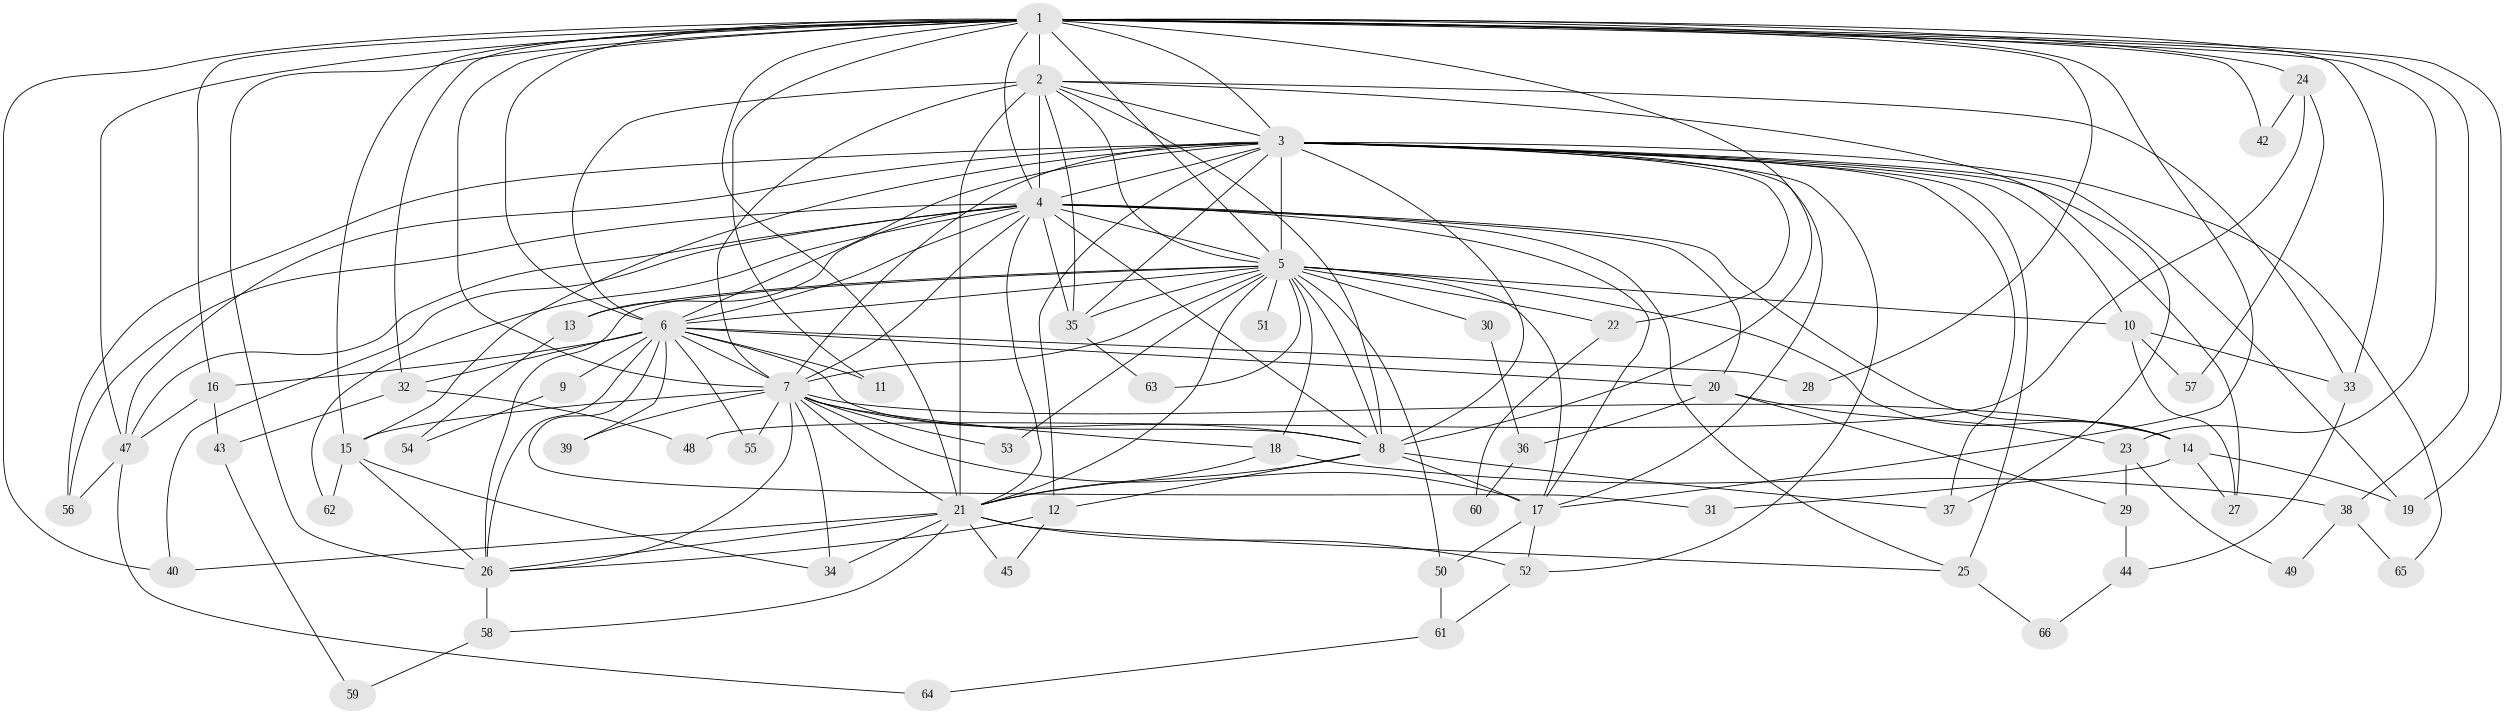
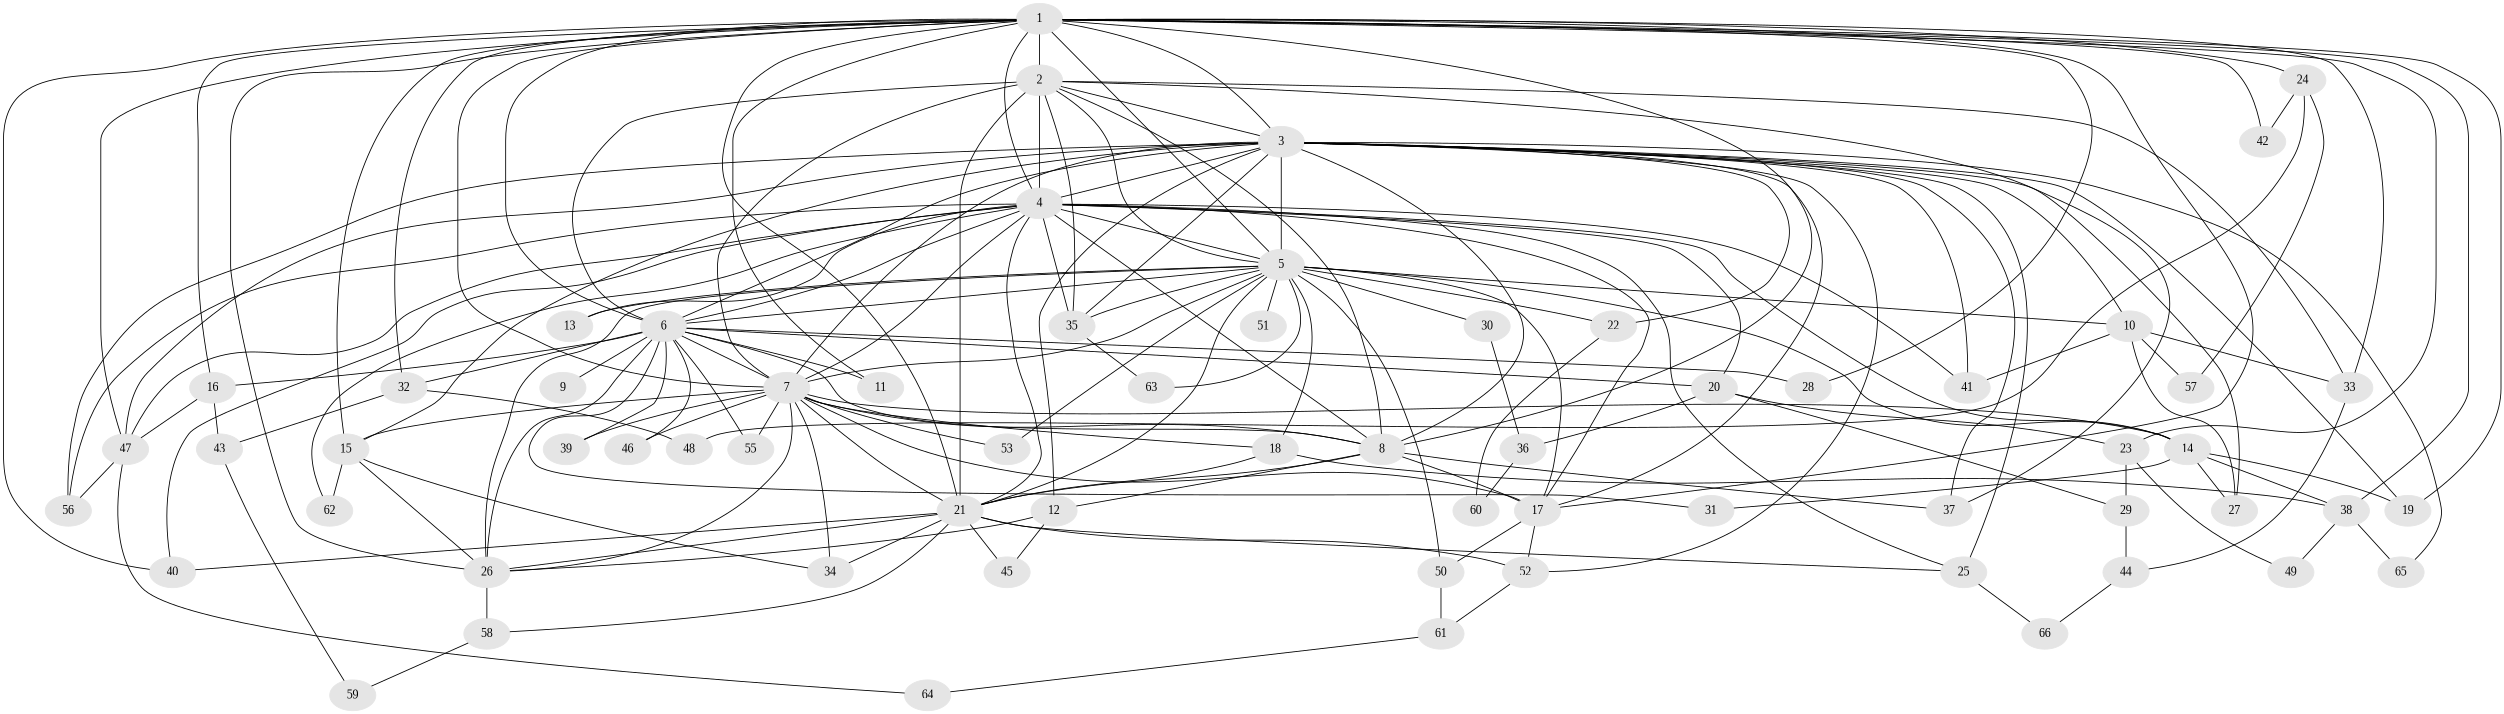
  graph {
    fontname="Liberation Serif"
    node [color=gray90 fontname="Liberation Serif" style=filled]
    edge [fontname="Liberation Serif" weight=1.0]
    1
    2
    3
    4
    5
    6
    7
    8
    11
    15
    16
    17
    19
    21
    23
    24
    26
    28
    32
    33
    38
    40
    42
    47
    35
    37
    10
    12
    22
    25
    27
+   41
    52
    56
    65
    13
    20
    62
    14
    30
    18
    50
    51
    53
    63
    9
    31
    39
+   46
    55
    34
    43
    45
    58
    29
    49
    57
    48
    44
    64
    60
    66
    61
-   54
    36
    59
    1 -- 2 [weight=2.0]
    1 -- 3
    1 -- 4
    1 -- 5 [weight=2.0]
    1 -- 6 [weight=3.0]
    1 -- 7
    1 -- 8
    1 -- 11
    1 -- 15
    1 -- 16
    1 -- 17
    1 -- 19
    1 -- 21 [weight=2.0]
    1 -- 23
    1 -- 24
    1 -- 26
    1 -- 28
    1 -- 32
    1 -- 33
    1 -- 38 [weight=2.0]
    1 -- 40
    1 -- 42
    1 -- 47
    2 -- 3 [weight=5.0]
    2 -- 4 [weight=2.0]
    2 -- 5 [weight=4.0]
    2 -- 6 [weight=2.0]
    2 -- 7 [weight=2.0]
    2 -- 8 [weight=3.0]
    2 -- 21 [weight=12.0]
    2 -- 33 [weight=2.0]
    2 -- 35
    2 -- 37
    3 -- 4
    3 -- 5 [weight=15.0]
    3 -- 6 [weight=2.0]
    3 -- 7 [weight=2.0]
    3 -- 8 [weight=2.0]
    3 -- 15
    3 -- 17 [weight=2.0]
    3 -- 19
    3 -- 47
    3 -- 35
    3 -- 37
    3 -- 10 [weight=2.0]
    3 -- 12
    3 -- 22
    3 -- 25
    3 -- 27
+   3 -- 41
    3 -- 52
    3 -- 56
    3 -- 65
    4 -- 5 [weight=3.0]
    4 -- 6
    4 -- 7
    4 -- 8
    4 -- 17
    4 -- 21
    4 -- 40
    4 -- 47
    4 -- 35
    4 -- 25
+   4 -- 41
    4 -- 56
    4 -- 13
    4 -- 20
    4 -- 62
    4 -- 14
    5 -- 6 [weight=3.0]
    5 -- 7 [weight=2.0]
-   5 -- 8 [weight=2.0]
    5 -- 17 [weight=2.0]
    5 -- 21 [weight=3.0]
    5 -- 26
    5 -- 35
    5 -- 10
    5 -- 22
    5 -- 13
    5 -- 14 [weight=3.0]
    5 -- 30
    5 -- 18
    5 -- 50
    5 -- 51
    5 -- 53
    5 -- 63
    6 -- 7
    6 -- 8
    6 -- 11
    6 -- 16
    6 -- 26
    6 -- 28
    6 -- 32
    6 -- 20
    6 -- 9
    6 -- 31
    6 -- 39
+   6 -- 46
    6 -- 55
    7 -- 8 [weight=2.0]
    7 -- 15
    7 -- 17
    7 -- 21
    7 -- 26
    7 -- 14
    7 -- 18
    7 -- 53
    7 -- 39
+   7 -- 46
    7 -- 55
    7 -- 34
    8 -- 17 [weight=7.0]
    8 -- 21
    8 -- 37
    8 -- 12
    15 -- 26
    15 -- 62
    15 -- 34
    16 -- 47
    16 -- 43
    17 -- 52
    17 -- 50
    21 -- 26
    21 -- 40
    21 -- 25
    21 -- 52
    21 -- 34
    21 -- 45
    21 -- 58
    23 -- 29
    23 -- 49
    24 -- 42
    24 -- 57
    24 -- 48
    26 -- 58
    32 -- 43
    32 -- 48
    33 -- 44
    38 -- 65
    38 -- 49
    47 -- 56
    47 -- 64
    35 -- 63
    10 -- 33
    10 -- 27
+   10 -- 41
    10 -- 57
    12 -- 26
    12 -- 45
    22 -- 60
    25 -- 66
    52 -- 61
-   13 -- 54
    20 -- 23
    20 -- 29
    20 -- 36
    14 -- 19
+   14 -- 38
    14 -- 27
    14 -- 31
    30 -- 36
    18 -- 21
    18 -- 38
    50 -- 61
-   9 -- 54
    43 -- 59
    58 -- 59
    29 -- 44
    44 -- 66
    61 -- 64
    36 -- 60
  }
